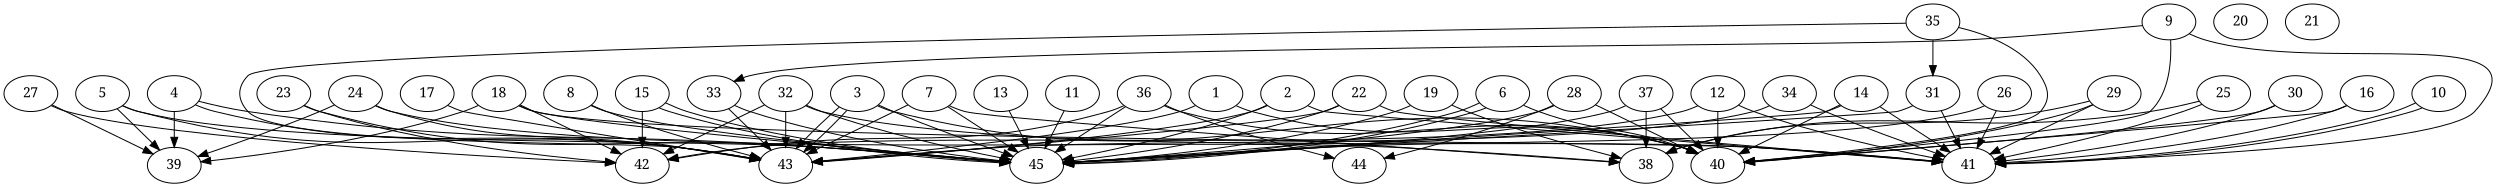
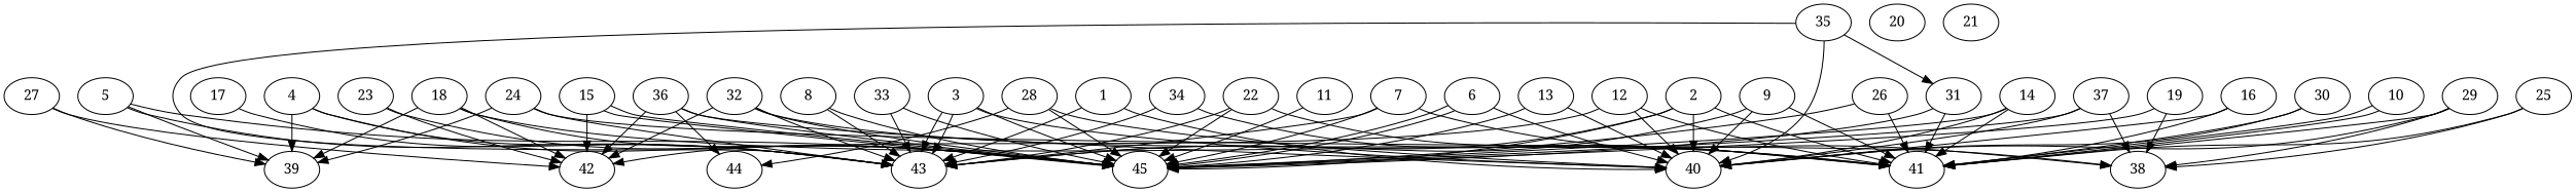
  digraph {
    fontname="Noto Serif"
    node [alpha=0.01 fontname="Noto Serif"]
    edge [fontname="Noto Serif"]
    1 [alpha=0.10 expect_size=8981504]
    40 [alpha=0.04 expect_size=25669632]
    43 [expect_size=48669696]
    2 [alpha=0.16 expect_size=39271424]
    41 [alpha=0.05 expect_size=9885696]
    45 [alpha=0.14 expect_size=35476480]
    3 [alpha=0.08 expect_size=5617664]
    4 [alpha=0.15 expect_size=47543296]
    39 [alpha=0.04 expect_size=37620736]
    5 [alpha=0.13 expect_size=33268736]
    6 [alpha=0.07 expect_size=23431168]
    7 [alpha=0.10 expect_size=43748352]
    38 [expect_size=22878208]
    8 [alpha=0.19 expect_size=26510336]
    9 [alpha=0.11 expect_size=32578560]
    10 [alpha=0.06 expect_size=28101632]
    11 [alpha=0.05 expect_size=20027392]
    12 [alpha=0.13 expect_size=42742784]
    42 [alpha=0.14 expect_size=52237312]
    13 [alpha=0.19 expect_size=33336320]
    14 [expect_size=5476352]
    15 [expect_size=41893888]
    16 [alpha=0.13 expect_size=26527744]
    17 [expect_size=43271168]
    18 [alpha=0.19 expect_size=18531328]
    19 [alpha=0.07 expect_size=16196608]
    20 [alpha=0.05 expect_size=42804224]
    21 [alpha=0.05 expect_size=10170368]
    22 [alpha=0.19 expect_size=21431296]
    23 [alpha=0.13 expect_size=51006464]
    24 [alpha=0.05 expect_size=49281024]
    25 [alpha=0.09 expect_size=51085312]
    26 [expect_size=5990400]
    27 [alpha=0.09 expect_size=37470208]
    28 [alpha=0.06 expect_size=40912896]
    44 [alpha=0.08 expect_size=27276288]
    29 [alpha=0.15 expect_size=38301696]
    30 [alpha=0.13 expect_size=7620608]
    31 [alpha=0.18 expect_size=19593216]
    32 [alpha=0.18 expect_size=30770176]
    33 [alpha=0.11 expect_size=27997184]
    34 [alpha=0.03 expect_size=11648000]
    35 [alpha=0.12 expect_size=24024064]
    36 [alpha=0.09 expect_size=45967360]
    37 [alpha=0.02 expect_size=48478208]
    1 -> 40
    1 -> 43
+   2 -> 40
    2 -> 43
    2 -> 41
    2 -> 45
    3 -> 40
    3 -> 43
    3 -> 43
    3 -> 45
    4 -> 43
    4 -> 45
    4 -> 39
    5 -> 43
    5 -> 45
    5 -> 39
    6 -> 40
    6 -> 45
    6 -> 45
    7 -> 43
    7 -> 45
    7 -> 38
    8 -> 43
    8 -> 45
    9 -> 40
-   9 -> 33
+   9 -> 43
    9 -> 41
    10 -> 41
    10 -> 41
    11 -> 45
    12 -> 40
    12 -> 41
    12 -> 42
+   13 -> 40
    13 -> 45
    14 -> 40
    14 -> 41
    14 -> 45
    15 -> 45
    15 -> 45
    15 -> 42
    16 -> 40
    16 -> 41
    17 -> 43
    18 -> 41
    18 -> 45
    18 -> 39
    18 -> 42
    19 -> 45
    19 -> 38
    22 -> 43
    22 -> 41
    22 -> 45
    23 -> 45
    23 -> 42
    24 -> 43
    24 -> 39
    24 -> 38
    25 -> 41
    25 -> 38
    26 -> 41
    26 -> 45
    27 -> 39
    27 -> 42
    28 -> 40
    28 -> 45
    28 -> 44
    29 -> 40
    29 -> 41
    29 -> 38
    30 -> 40
    30 -> 41
    31 -> 41
    31 -> 45
    32 -> 43
    32 -> 41
    32 -> 45
    32 -> 42
    33 -> 43
    33 -> 45
    34 -> 43
    34 -> 41
    35 -> 40
    35 -> 43
    35 -> 31
    36 -> 40
    36 -> 45
    36 -> 42
    36 -> 44
    37 -> 40
    37 -> 45
    37 -> 38
  }
